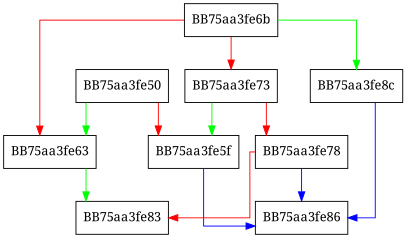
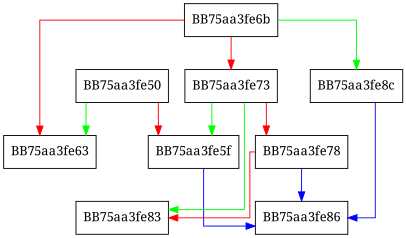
  digraph {
    fontname="Noto Serif"
    splines=ortho
    node [fontname="Noto Serif" shape=box]
    edge [color=red fontname="Noto Serif"]
    BB75aa3fe50
    BB75aa3fe63
    BB75aa3fe5f
    BB75aa3fe83
    BB75aa3fe86
    BB75aa3fe6b
    BB75aa3fe8c
    BB75aa3fe73
    BB75aa3fe78
    BB75aa3fe50 -> BB75aa3fe63 [color=green]
    BB75aa3fe50 -> BB75aa3fe5f
-   BB75aa3fe63 -> BB75aa3fe83 [color=green]
+   BB75aa3fe73 -> BB75aa3fe83 [color=green]
    BB75aa3fe5f -> BB75aa3fe86 [color=blue]
    BB75aa3fe6b -> BB75aa3fe63
    BB75aa3fe6b -> BB75aa3fe8c [color=green]
    BB75aa3fe6b -> BB75aa3fe73
    BB75aa3fe8c -> BB75aa3fe86 [color=blue]
    BB75aa3fe73 -> BB75aa3fe5f [color=green]
    BB75aa3fe73 -> BB75aa3fe78
    BB75aa3fe78 -> BB75aa3fe83
    BB75aa3fe78 -> BB75aa3fe86 [color=blue]
  }
